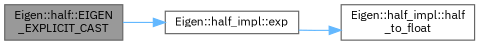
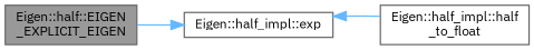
  digraph {
    fontname="IBM Plex Sans"
    rankdir=LR
    node [color=grey40 fillcolor=white fontname="IBM Plex Sans" fontsize=10 shape=box style=filled]
    edge [color=steelblue1 fontname="IBM Plex Sans" fontsize=10 labelfontname=Helvetica labelfontsize=10 style=solid]
-   n1 [color=gray40 fillcolor=grey60 fontcolor=black height=0.2 label="Eigen::half::EIGEN\l_EXPLICIT_CAST" width=0.4]
+   n1 [color=gray40 fillcolor=grey60 fontcolor=black height=0.2 label="Eigen::half::EIGEN\l_EXPLICIT_EIGEN" width=0.4]
    n2 [height=0.2 label="Eigen::half_impl::exp" width=0.4]
    n3 [height=0.2 label="Eigen::half_impl::half\l_to_float" width=0.4]
    n1 -> n2
-   n2 -> n3
+   n3 -> n2
  }
